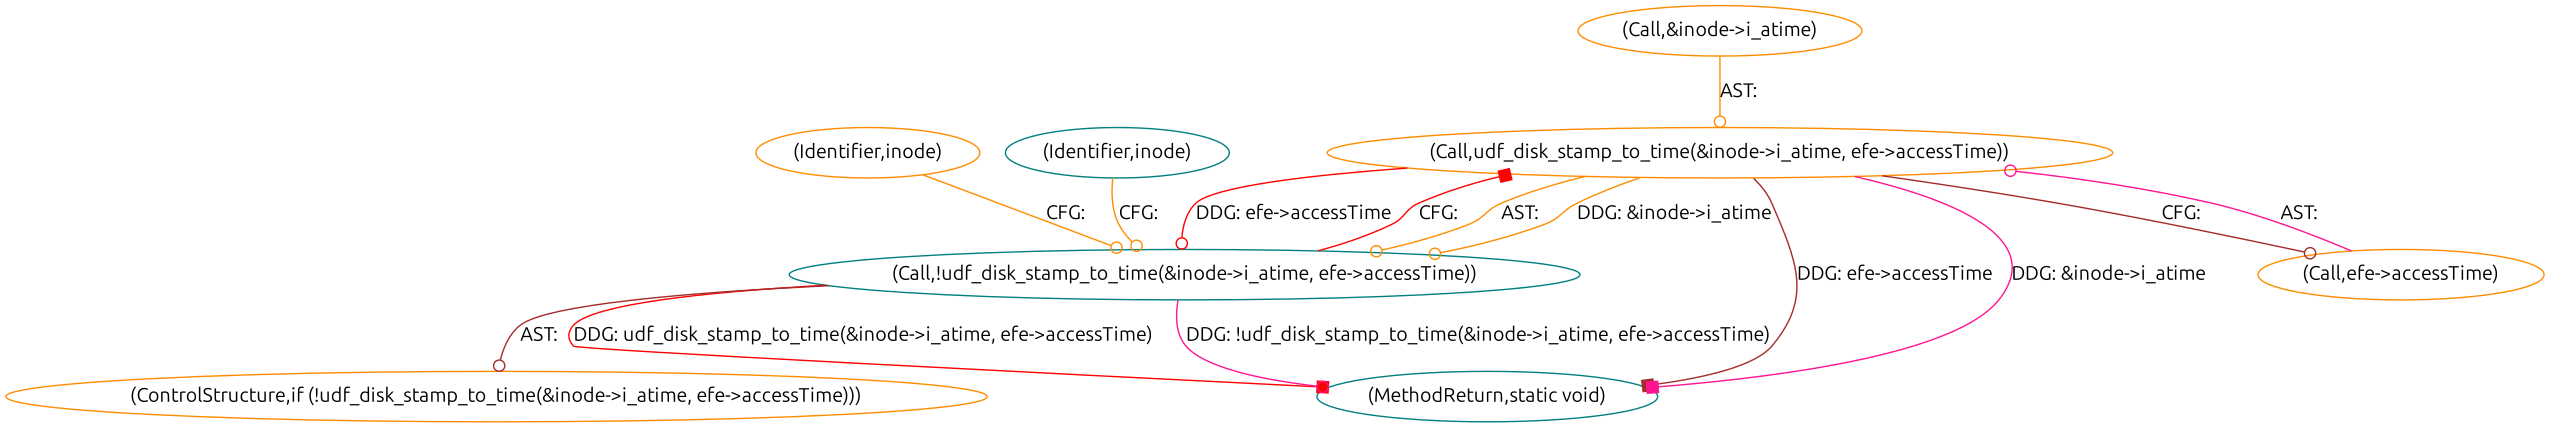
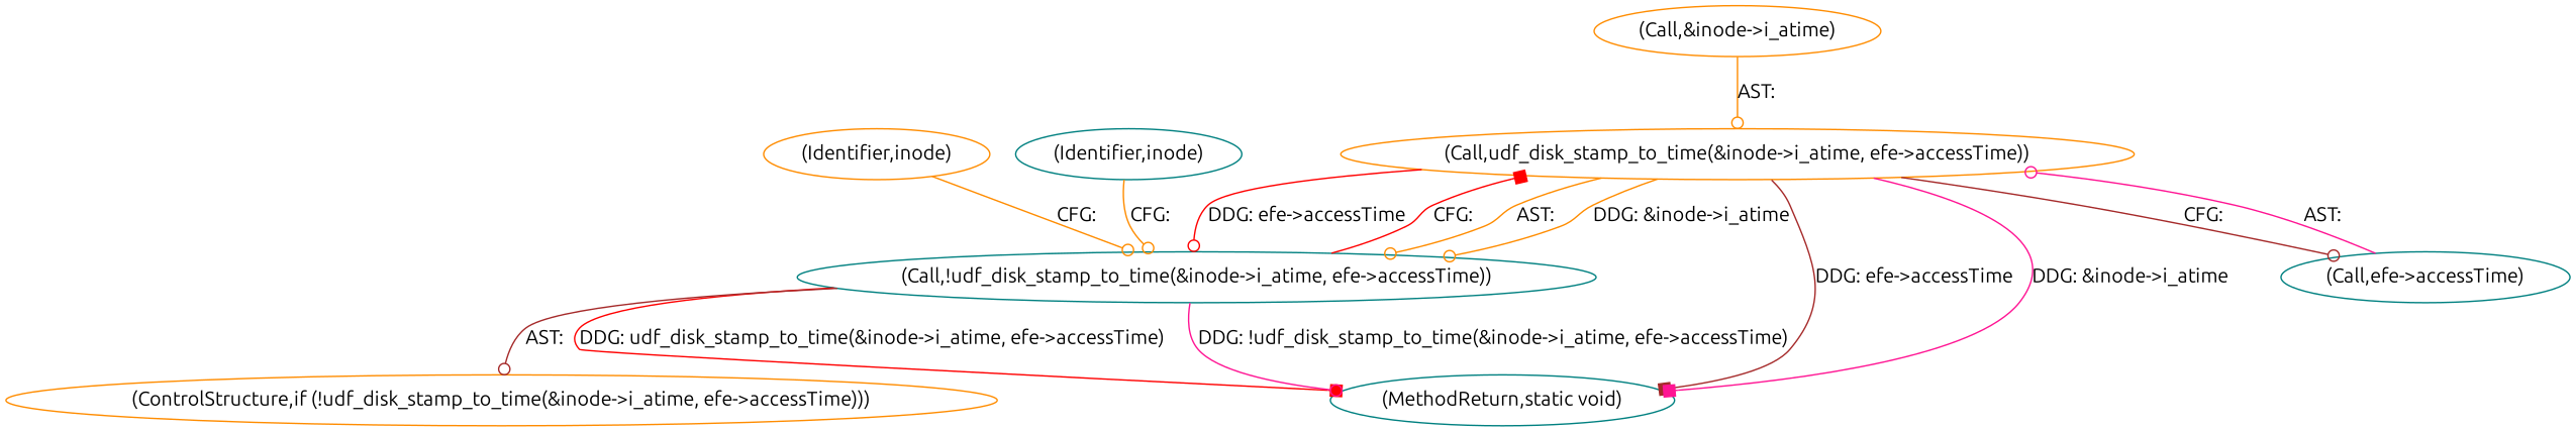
  digraph {
    fontname=Ubuntu
    node [color=darkorange fontname=Ubuntu]
    edge [color=darkorange arrowhead=odot fontname=Ubuntu]
    n1 [label="(Call,udf_disk_stamp_to_time(&inode->i_atime, efe->accessTime))"]
    n2 [label="(Call,!udf_disk_stamp_to_time(&inode->i_atime, efe->accessTime))" color=teal]
    n3 [label="(MethodReturn,static void)" color=teal]
-   n4 [label="(Call,efe->accessTime)"]
+   n4 [label="(Call,efe->accessTime)" color=teal]
    n5 [label="(ControlStructure,if (!udf_disk_stamp_to_time(&inode->i_atime, efe->accessTime)))"]
    n6 [label="(Identifier,inode)"]
    n7 [label="(Call,&inode->i_atime)"]
    n8 [label="(Identifier,inode)" color=teal]
    n1 -> n2 [label="AST: "]
    n1 -> n2 [label="DDG: &inode->i_atime"]
    n1 -> n2 [label="DDG: efe->accessTime" color=red]
    n1 -> n3 [label="DDG: efe->accessTime" color=brown arrowhead=box]
    n1 -> n3 [label="DDG: &inode->i_atime" color=deeppink arrowhead=box]
    n1 -> n4 [label="CFG: " color=brown]
    n2 -> n1 [label="CFG: " color=red arrowhead=box]
    n2 -> n3 [label="DDG: udf_disk_stamp_to_time(&inode->i_atime, efe->accessTime)" color=red arrowhead=box]
    n2 -> n3 [label="DDG: !udf_disk_stamp_to_time(&inode->i_atime, efe->accessTime)" color=deeppink]
    n2 -> n5 [label="AST: " color=brown]
    n4 -> n1 [label="AST: " color=deeppink]
    n6 -> n2 [label="CFG: "]
    n7 -> n1 [label="AST: "]
    n8 -> n2 [label="CFG: "]
  }
